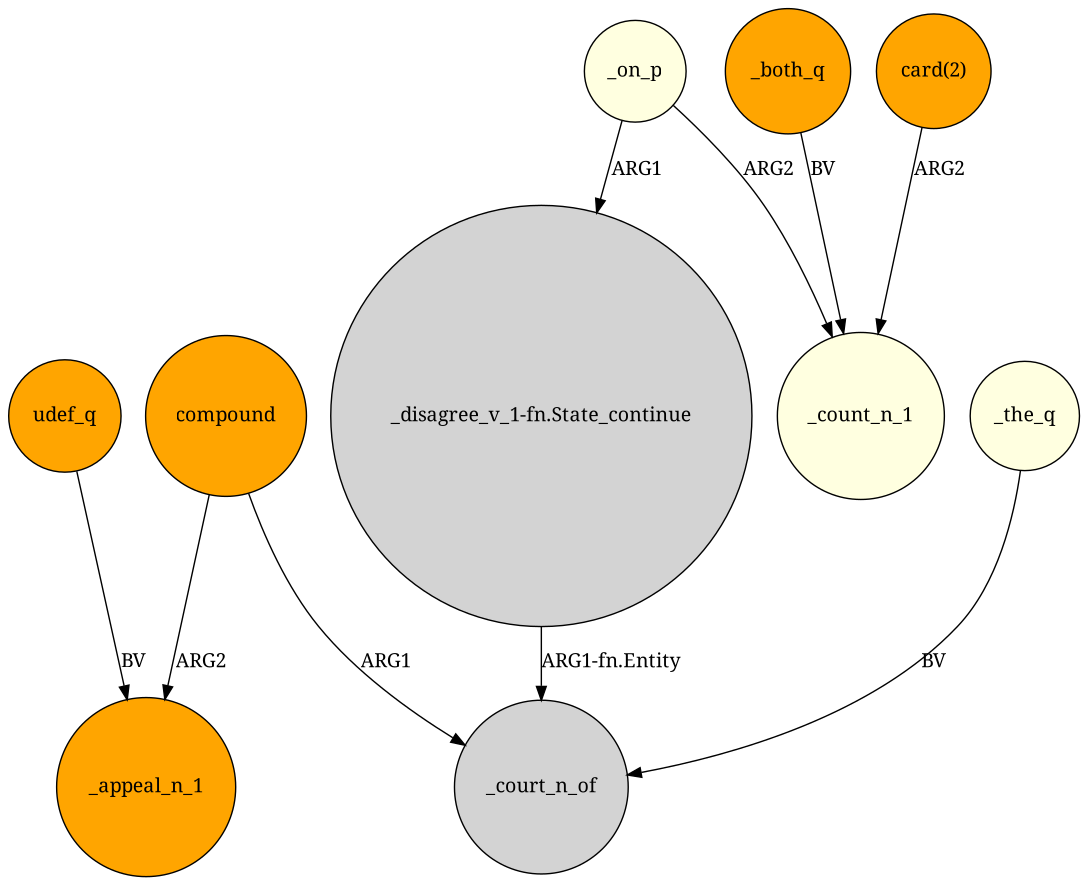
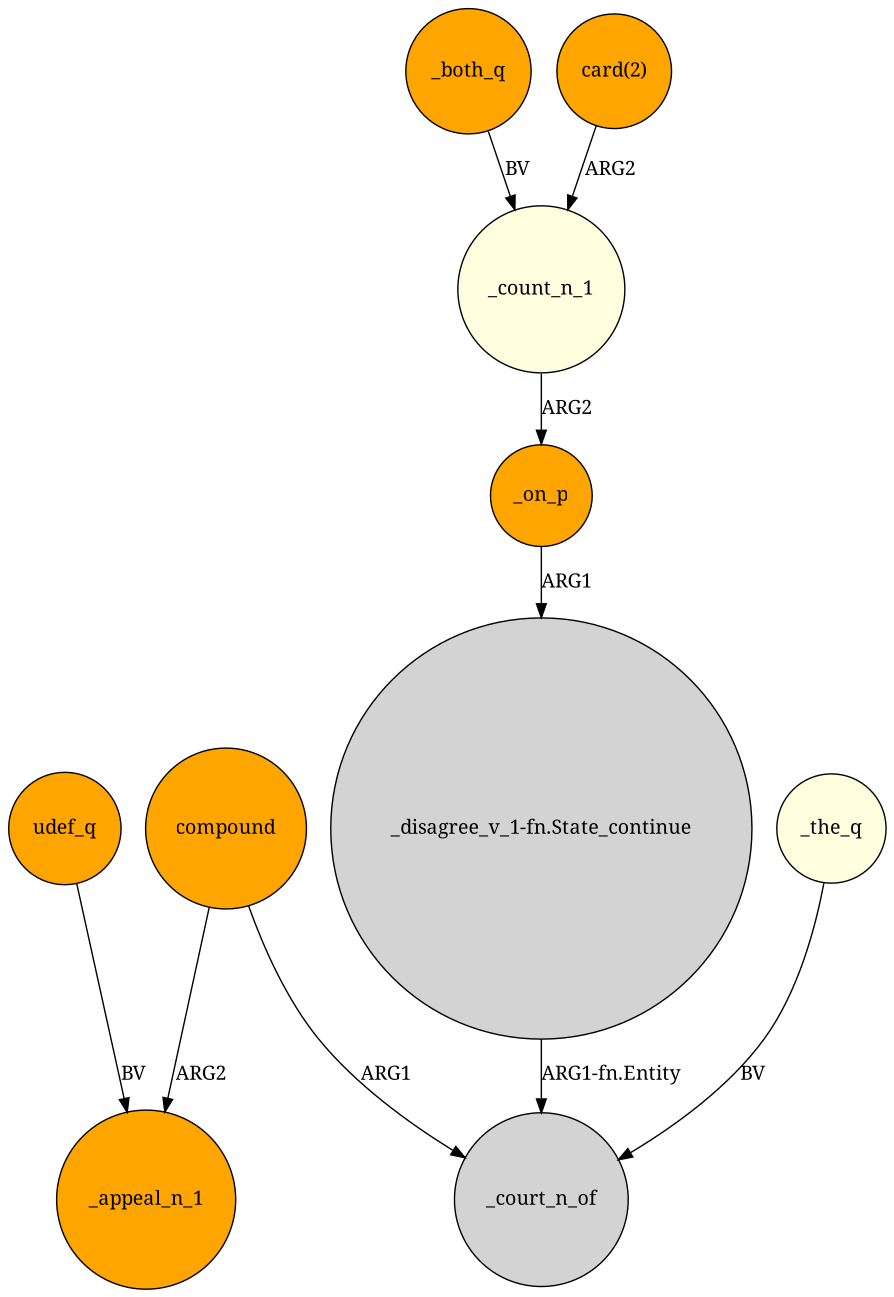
  digraph {
    fontname="Noto Serif"
    node [fillcolor=orange fontname="Noto Serif" shape=circle style=filled]
    edge [fontname="Noto Serif"]
    udef_q
    _appeal_n_1
-   _on_p [fillcolor=lightyellow]
+   _on_p
    _count_n_1 [fillcolor=lightyellow]
    "_disagree_v_1-fn.State_continue" [fillcolor=lightgrey]
    _court_n_of [fillcolor=lightgrey]
    _both_q
    compound
    "card(2)"
    _the_q [fillcolor=lightyellow]
    udef_q -> _appeal_n_1 [label=BV]
-   _on_p -> _count_n_1 [label=ARG2]
+   _count_n_1 -> _on_p [label=ARG2]
    _on_p -> "_disagree_v_1-fn.State_continue" [label=ARG1]
    "_disagree_v_1-fn.State_continue" -> _court_n_of [label="ARG1-fn.Entity"]
    _both_q -> _count_n_1 [label=BV]
    compound -> _appeal_n_1 [label=ARG2]
    compound -> _court_n_of [label=ARG1]
    "card(2)" -> _count_n_1 [label=ARG2]
    _the_q -> _court_n_of [label=BV]
  }
